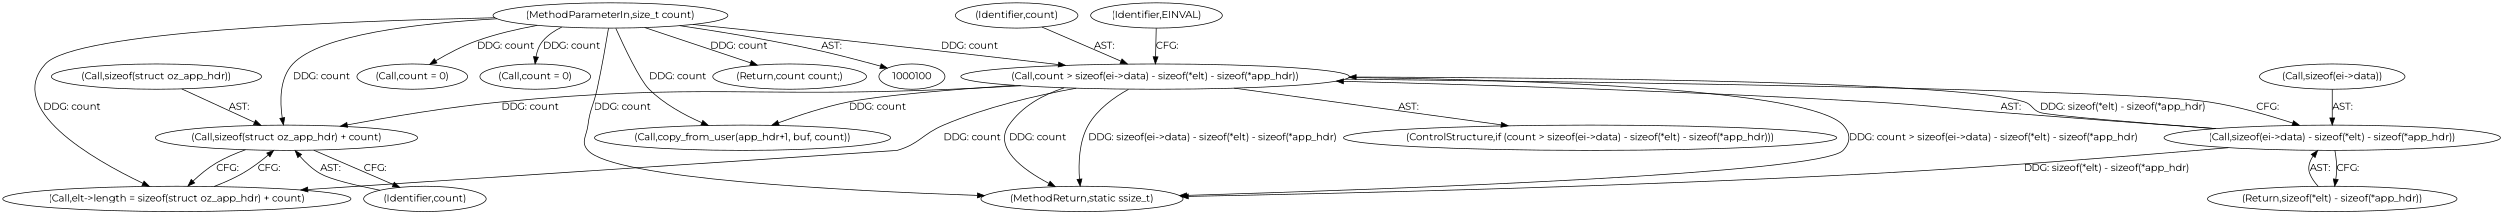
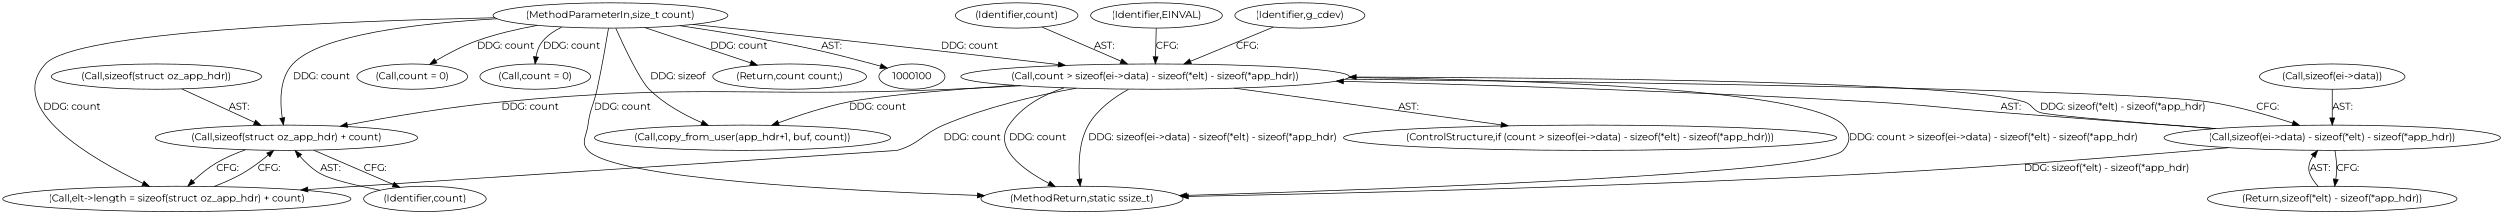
  digraph {
    fontname=Montserrat
    node [fontname=Montserrat]
    edge [fontname=Montserrat]
    n1 [label="(Call,sizeof(struct oz_app_hdr) + count)"]
    n2 [label="(Identifier,count)"]
    n3 [label="(Call,elt->length = sizeof(struct oz_app_hdr) + count)"]
    n4 [label="(Call,count > sizeof(ei->data) - sizeof(*elt) - sizeof(*app_hdr))"]
    n5 [label="(Call,sizeof(ei->data) - sizeof(*elt) - sizeof(*app_hdr))"]
    n6 [label="(MethodReturn,static ssize_t)"]
    n7 [label="(Call,copy_from_user(app_hdr+1, buf, count))"]
    n8 [label="(ControlStructure,if (count > sizeof(ei->data) - sizeof(*elt) - sizeof(*app_hdr)))"]
    n9 [label="(Return,sizeof(*elt) - sizeof(*app_hdr))"]
    n10 [label="(MethodParameterIn,size_t count)"]
    n11 [label="(Call,count = 0)"]
    n12 [label="(Call,count = 0)"]
    n13 [label="(Return,count count;)"]
    1000100
    n15 [label="(Call,sizeof(struct oz_app_hdr))"]
    n16 [label="(Identifier,EINVAL)"]
    n17 [label="(Call,sizeof(ei->data))"]
+   n18 [label="(Identifier,g_cdev)"]
    n19 [label="(Identifier,count)"]
    n1 -> n2 [label="CFG: "]
    n1 -> n3 [label="CFG: "]
    n2 -> n1 [label="AST: "]
    n3 -> n1 [label="CFG: "]
    n4 -> n1 [label="DDG: count"]
    n4 -> n3 [label="DDG: count"]
    n4 -> n5 [label="CFG: "]
    n4 -> n6 [label="DDG: count"]
    n4 -> n6 [label="DDG: sizeof(ei->data) - sizeof(*elt) - sizeof(*app_hdr)"]
    n4 -> n6 [label="DDG: count > sizeof(ei->data) - sizeof(*elt) - sizeof(*app_hdr)"]
    n4 -> n7 [label="DDG: count"]
    n4 -> n8 [label="AST: "]
    n5 -> n4 [label="AST: "]
    n5 -> n4 [label="DDG: sizeof(*elt) - sizeof(*app_hdr)"]
    n5 -> n6 [label="DDG: sizeof(*elt) - sizeof(*app_hdr)"]
    n5 -> n9 [label="CFG: "]
    n9 -> n5 [label="AST: "]
    n10 -> n1 [label="DDG: count"]
    n10 -> n3 [label="DDG: count"]
    n10 -> n4 [label="DDG: count"]
    n10 -> n6 [label="DDG: count"]
-   n10 -> n7 [label="DDG: count"]
+   n10 -> n7 [label="DDG: sizeof"]
    n10 -> n11 [label="DDG: count"]
    n10 -> n12 [label="DDG: count"]
    n10 -> n13 [label="DDG: count"]
    n10 -> 1000100 [label="AST: "]
    n15 -> n1 [label="AST: "]
    n16 -> n4 [label="CFG: "]
    n17 -> n5 [label="AST: "]
+   n18 -> n4 [label="CFG: "]
    n19 -> n4 [label="AST: "]
  }
